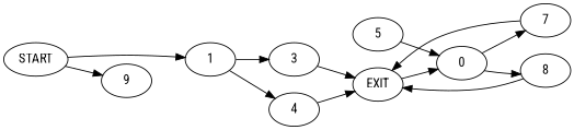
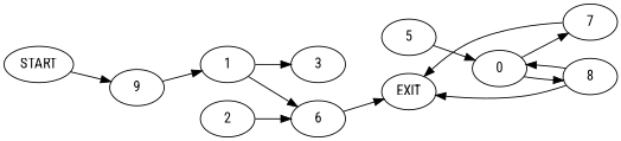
  digraph {
    fontname="Roboto Condensed"
    rankdir=LR
    node [fontname="Roboto Condensed"]
    edge [fontname="Roboto Condensed"]
    n1 [label=START]
    1
    9
    3
-   4
+   4 [label=6]
    n6 [label=EXIT]
+   2
    n8 [label=0]
    5
    7
    8
-   n1 -> 1
+   9 -> 1
    n1 -> 9
    1 -> 3
    1 -> 4
-   3 -> n6
    4 -> n6
+   2 -> 4
    n8 -> 7
    n8 -> 8
    5 -> n8
    7 -> n6
    8 -> n6
-   n6 -> n8
+   8 -> n8
  }
